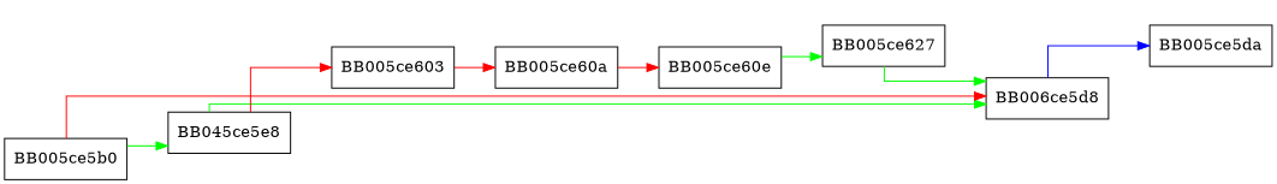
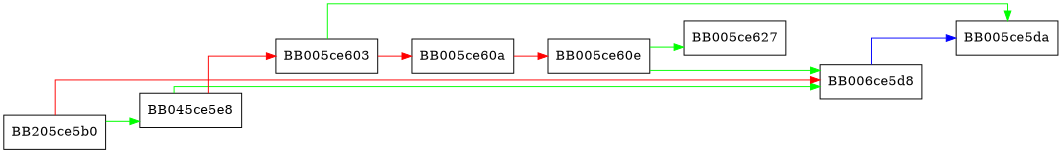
  digraph {
    rankdir=LR
    splines=ortho
    node [shape=box]
    edge [color=green]
    n1 [label=BB045ce5e8]
-   BB005ce5b0
+   BB005ce5b0 [label=BB205ce5b0]
    n3 [label=BB006ce5d8]
    BB005ce603
    BB005ce5da
    BB005ce60a
    BB005ce60e
    BB005ce627
    n1 -> n3
    n1 -> BB005ce603 [color=red]
    BB005ce5b0 -> n1
    BB005ce5b0 -> n3 [color=red]
    n3 -> BB005ce5da [color=blue]
+   BB005ce603 -> BB005ce5da
    BB005ce603 -> BB005ce60a [color=red]
    BB005ce60a -> BB005ce60e [color=red]
-   BB005ce627 -> n3
+   BB005ce60e -> n3
    BB005ce60e -> BB005ce627
  }
